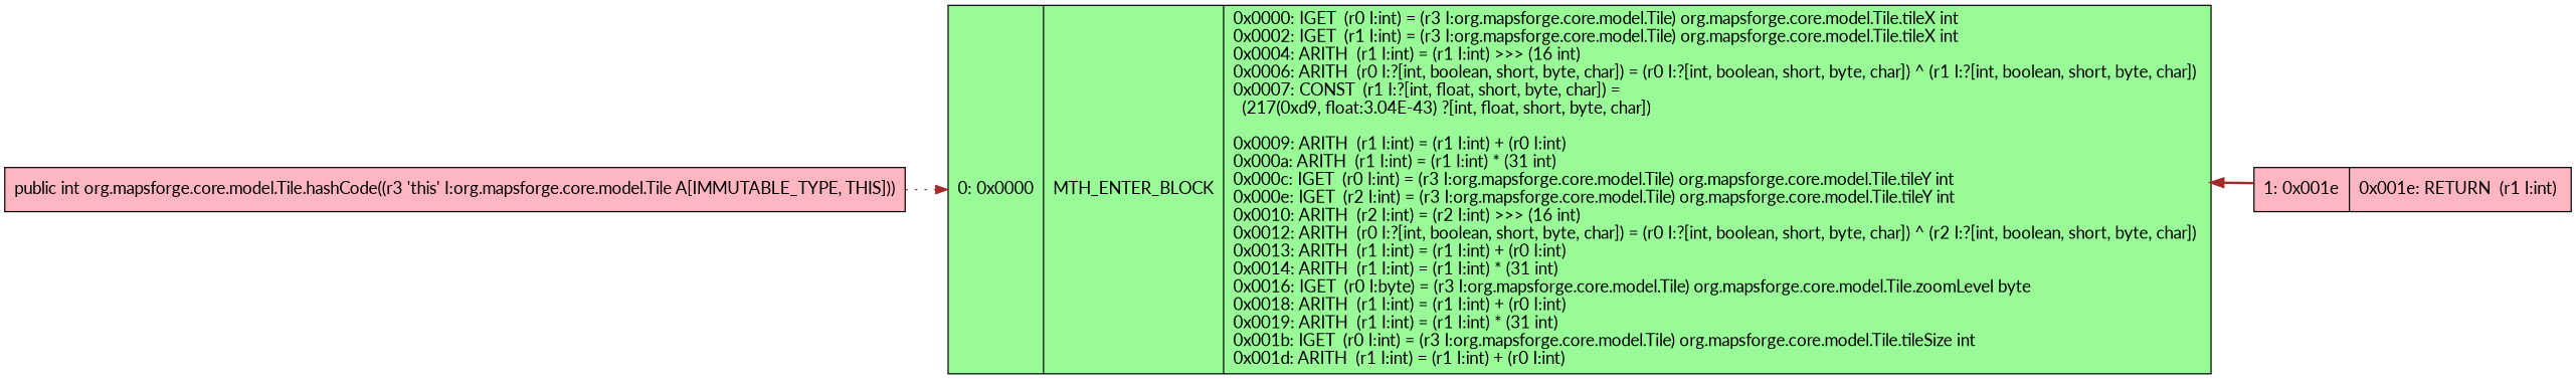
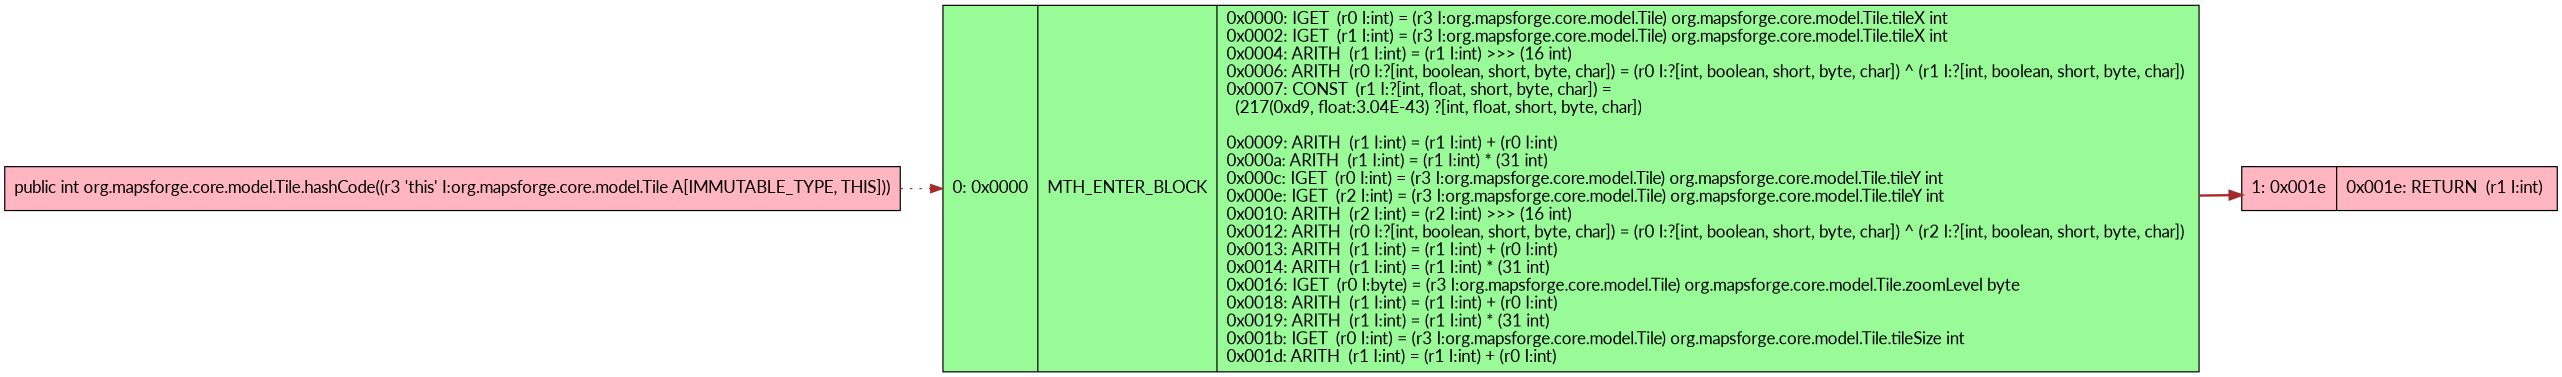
  digraph {
    rankdir=LR
    fontname=Lato
    node [shape=record style=filled fillcolor=lightpink fontname=Lato]
    edge [color=brown fontname=Lato]
    n1 [label="{0\:\ 0x0000|MTH_ENTER_BLOCK\l|0x0000: IGET  (r0 I:int) = (r3 I:org.mapsforge.core.model.Tile) org.mapsforge.core.model.Tile.tileX int \l0x0002: IGET  (r1 I:int) = (r3 I:org.mapsforge.core.model.Tile) org.mapsforge.core.model.Tile.tileX int \l0x0004: ARITH  (r1 I:int) = (r1 I:int) \>\>\> (16 int) \l0x0006: ARITH  (r0 I:?[int, boolean, short, byte, char]) = (r0 I:?[int, boolean, short, byte, char]) ^ (r1 I:?[int, boolean, short, byte, char]) \l0x0007: CONST  (r1 I:?[int, float, short, byte, char]) = \l  (217(0xd9, float:3.04E\-43) ?[int, float, short, byte, char])\l \l0x0009: ARITH  (r1 I:int) = (r1 I:int) + (r0 I:int) \l0x000a: ARITH  (r1 I:int) = (r1 I:int) * (31 int) \l0x000c: IGET  (r0 I:int) = (r3 I:org.mapsforge.core.model.Tile) org.mapsforge.core.model.Tile.tileY int \l0x000e: IGET  (r2 I:int) = (r3 I:org.mapsforge.core.model.Tile) org.mapsforge.core.model.Tile.tileY int \l0x0010: ARITH  (r2 I:int) = (r2 I:int) \>\>\> (16 int) \l0x0012: ARITH  (r0 I:?[int, boolean, short, byte, char]) = (r0 I:?[int, boolean, short, byte, char]) ^ (r2 I:?[int, boolean, short, byte, char]) \l0x0013: ARITH  (r1 I:int) = (r1 I:int) + (r0 I:int) \l0x0014: ARITH  (r1 I:int) = (r1 I:int) * (31 int) \l0x0016: IGET  (r0 I:byte) = (r3 I:org.mapsforge.core.model.Tile) org.mapsforge.core.model.Tile.zoomLevel byte \l0x0018: ARITH  (r1 I:int) = (r1 I:int) + (r0 I:int) \l0x0019: ARITH  (r1 I:int) = (r1 I:int) * (31 int) \l0x001b: IGET  (r0 I:int) = (r3 I:org.mapsforge.core.model.Tile) org.mapsforge.core.model.Tile.tileSize int \l0x001d: ARITH  (r1 I:int) = (r1 I:int) + (r0 I:int) \l}" fillcolor=palegreen]
    n2 [label="{1\:\ 0x001e|0x001e: RETURN  (r1 I:int) \l}"]
    n3 [label="{public int org.mapsforge.core.model.Tile.hashCode((r3 'this' I:org.mapsforge.core.model.Tile A[IMMUTABLE_TYPE, THIS])) }"]
-   n2 -> n1 [style=bold]
+   n1 -> n2 [style=bold]
    n3 -> n1 [style=dotted]
  }
